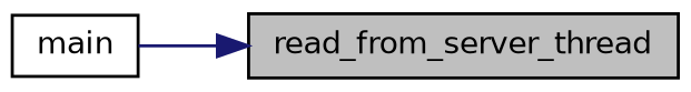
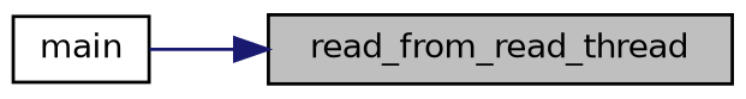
  digraph {
    rankdir=RL
    node [color=black fontname=Helvetica fontsize=10 shape=record style=filled]
-   n1 [fillcolor=grey75 fontcolor=black height=0.2 label=read_from_server_thread width=0.4]
+   n1 [fillcolor=grey75 fontcolor=black height=0.2 label=read_from_read_thread width=0.4]
    n2 [fillcolor=white height=0.2 label=main width=0.4]
    n1 -> n2 [color=midnightblue dir=back fontname=Helvetica fontsize=10 labelfontname=Helvetica labelfontsize=10 style=solid]
  }
